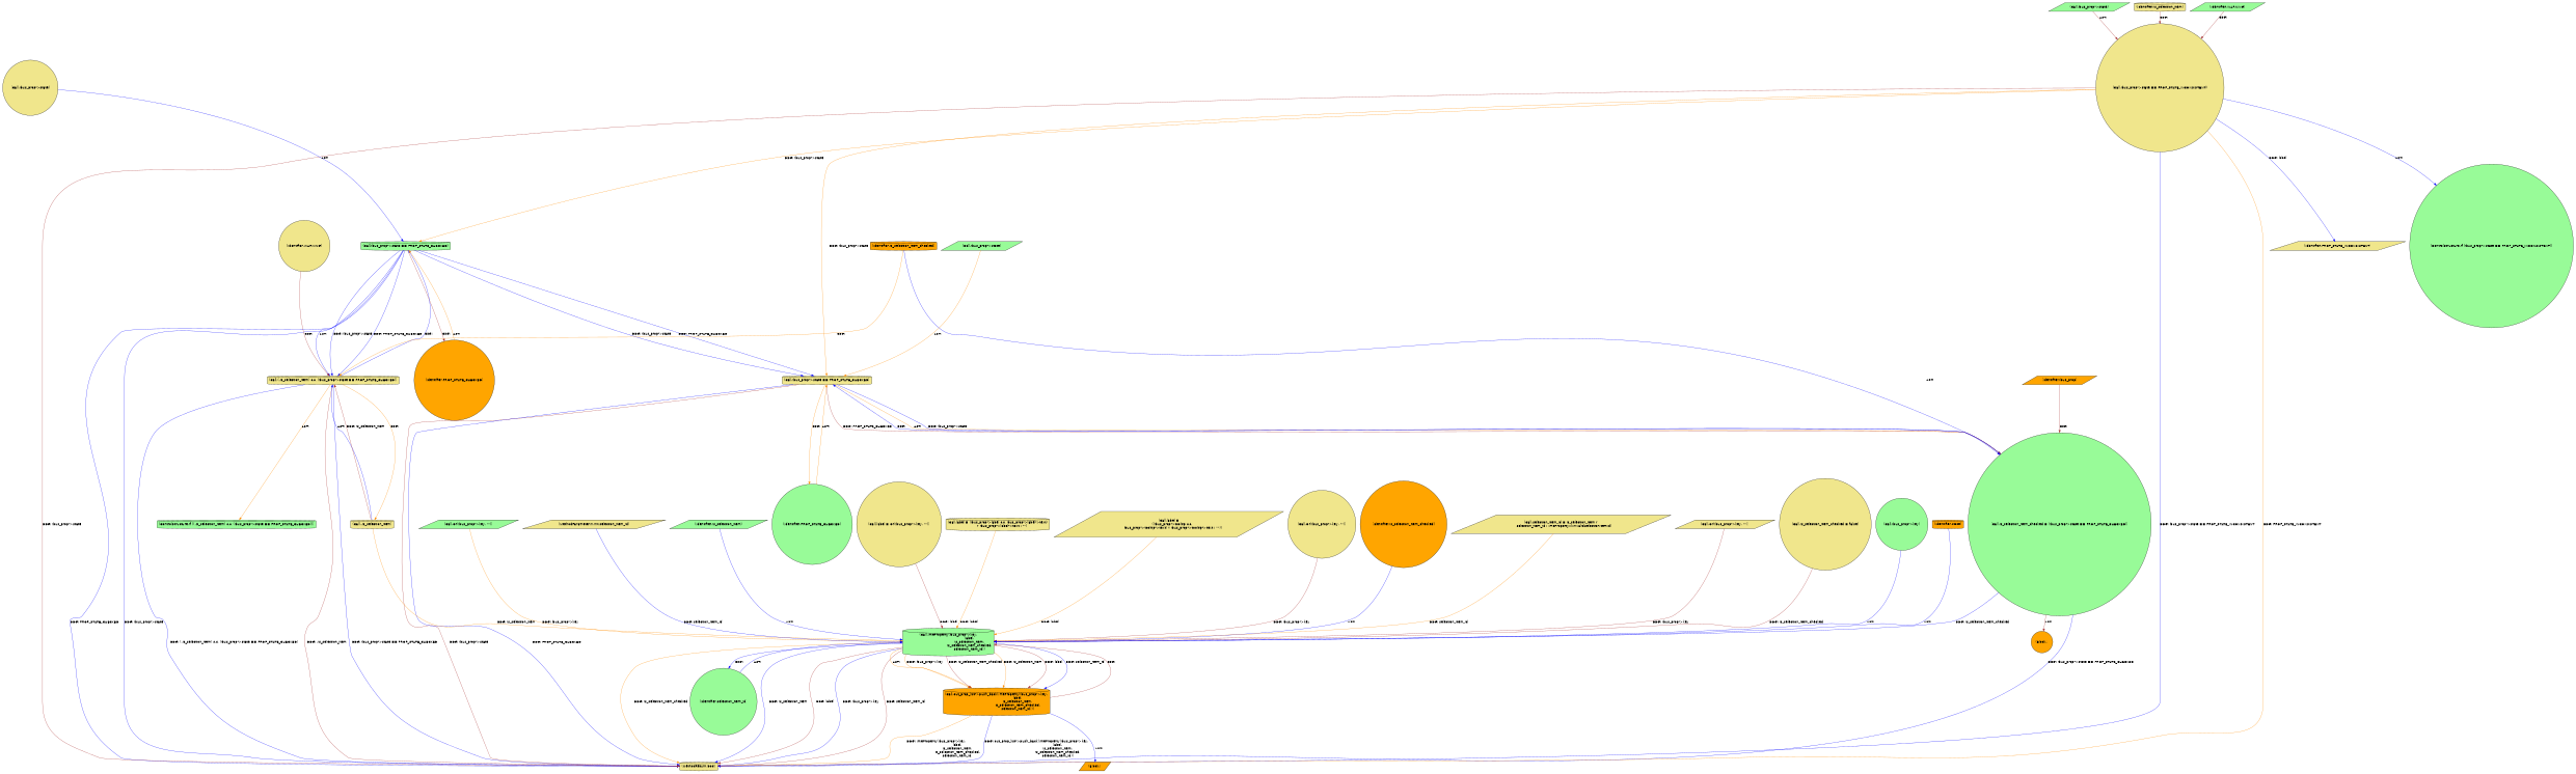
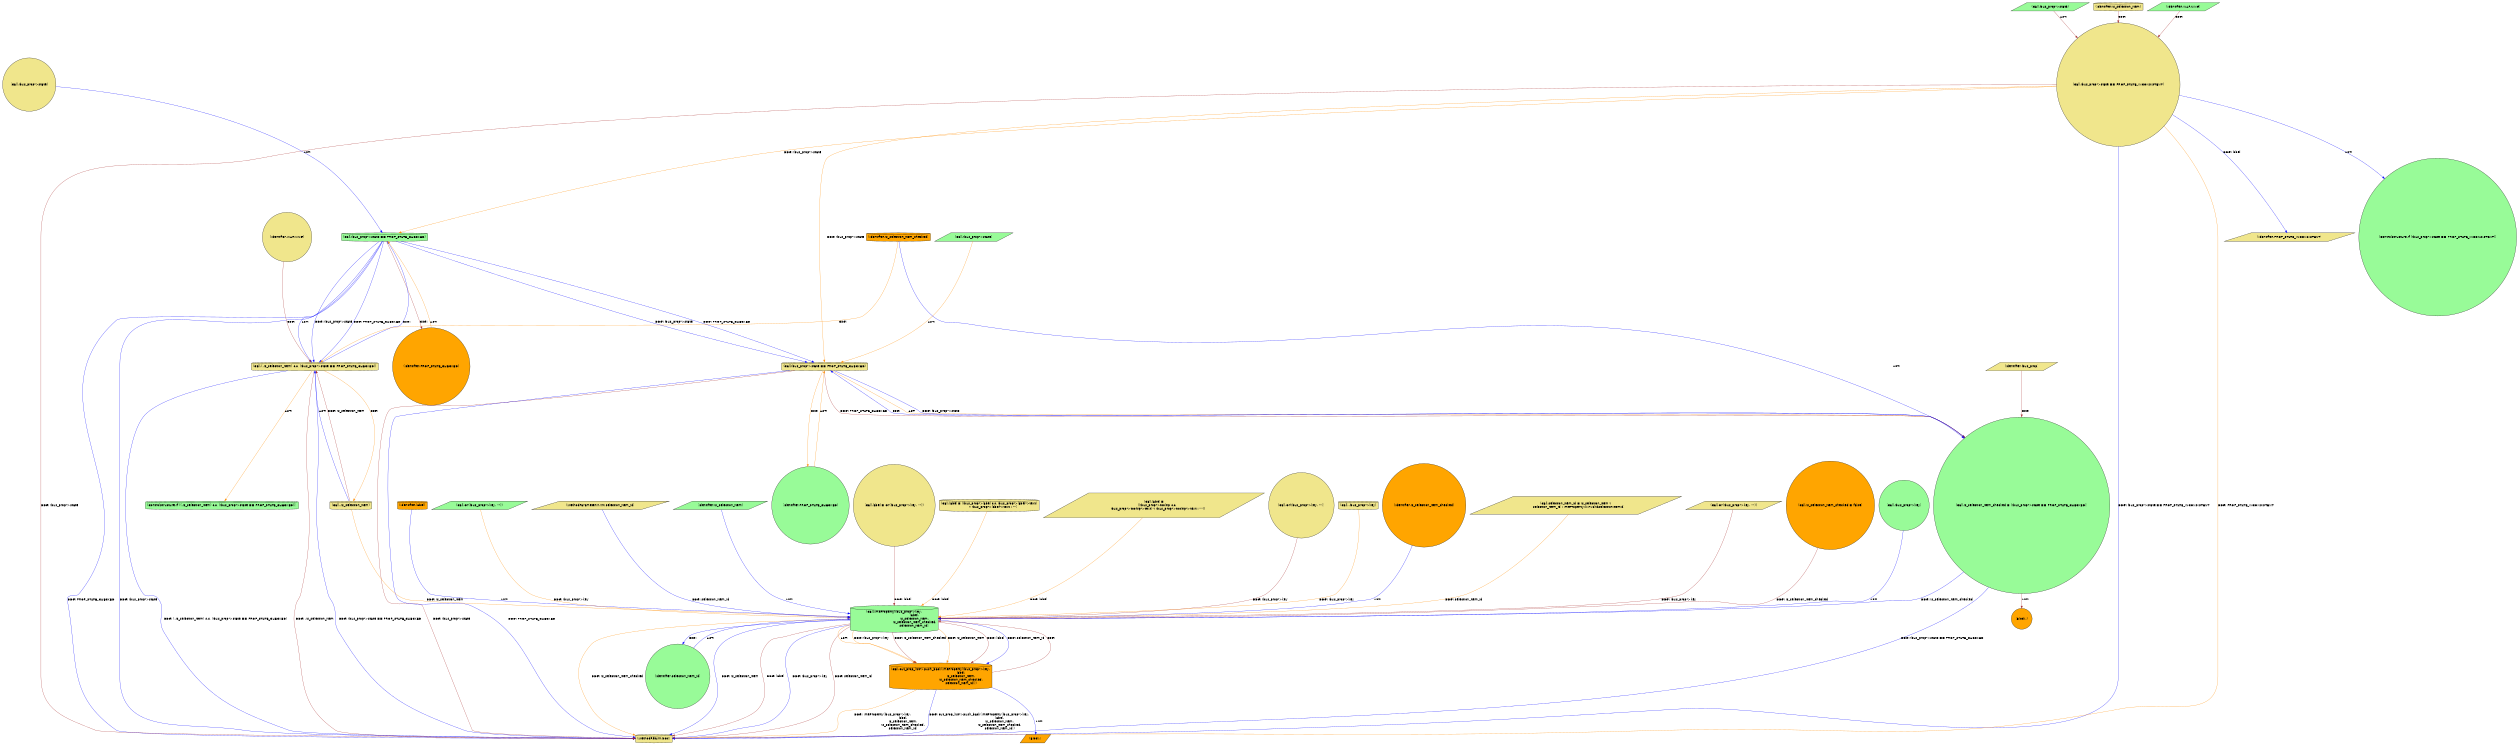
  digraph {
    fontname="DejaVu Sans"
    node [fillcolor=khaki fontname="DejaVu Sans" shape=circle style=filled]
    edge [color=blue fontname="DejaVu Sans"]
    n1 [fillcolor=palegreen label="(Call,ibus_prop->state == PROP_STATE_CHECKED)" shape=cylinder]
    n2 [label="(Call,(!is_selection_item) && (ibus_prop->state == PROP_STATE_CHECKED))" shape=cylinder]
    n3 [label="(Call,ibus_prop->state == PROP_STATE_CHECKED)" shape=cylinder]
    n4 [fillcolor=orange label="(Identifier,PROP_STATE_CHECKED)"]
    n5 [label="(MethodReturn,bool)" shape=cylinder]
    n6 [fillcolor=palegreen label="(ControlStructure,if ((!is_selection_item) && (ibus_prop->state == PROP_STATE_CHECKED)))" shape=cylinder]
    n7 [label="(Call,!is_selection_item)" shape=cylinder]
    n8 [fillcolor=palegreen label="(Call,is_selection_item_checked = (ibus_prop->state == PROP_STATE_CHECKED))"]
    n9 [fillcolor=palegreen label="(Identifier,PROP_STATE_CHECKED)"]
    n10 [label="(Call,ibus_prop->state == PROP_STATE_INCONSISTENT)"]
    n11 [label="(Identifier,PROP_STATE_INCONSISTENT)" shape=parallelogram]
    n12 [fillcolor=palegreen label="(ControlStructure,if (ibus_prop->state == PROP_STATE_INCONSISTENT))"]
    n13 [fillcolor=palegreen label="(Call,ImeProperty(ibus_prop->key,\n                                       label,\n                                       is_selection_item,\n                                       is_selection_item_checked,\n                                       selection_item_id))" shape=cylinder]
    n14 [fillcolor=orange label="(Block,)"]
    n15 [fillcolor=orange label="(Call,out_prop_list->push_back(ImeProperty(ibus_prop->key,\n                                       label,\n                                       is_selection_item,\n                                       is_selection_item_checked,\n                                       selection_item_id)))" shape=cylinder]
    n16 [fillcolor=palegreen label="(Identifier,selection_item_id)"]
    n17 [fillcolor=orange label="(Block,)" shape=parallelogram]
    n18 [label="(Call,label = Or(ibus_prop->key, \"\"))"]
    n19 [fillcolor=palegreen label="(Call,ibus_prop->state)" shape=parallelogram]
    n20 [label="(Call,label = (ibus_prop->label && ibus_prop->label->text)\n        ? ibus_prop->label->text : \"\")" shape=cylinder]
    n21 [fillcolor=palegreen label="(Call,ibus_prop->state)" shape=parallelogram]
    n22 [label="(Call,label =\n      ((ibus_prop->tooltip &&\n        ibus_prop->tooltip->text) ? ibus_prop->tooltip->text : \"\"))" shape=parallelogram]
    n23 [label="(Call,Or(ibus_prop->key, \"\"))"]
+   n24 [label="(Call,!ibus_prop->key)" shape=cylinder]
    n25 [label="(Identifier,is_selection_item)" shape=cylinder]
    n26 [fillcolor=orange label="(Identifier,is_selection_item_checked)"]
    n27 [label="(Call,selection_item_id = is_selection_item ?\n      selection_item_id : ImeProperty::kInvalidSelectionItemId)" shape=parallelogram]
    n28 [label="(Call,Or(ibus_prop->key, \"\"))" shape=parallelogram]
-   n29 [fillcolor=orange label="(Identifier,ibus_prop)" shape=parallelogram]
+   n29 [label="(Identifier,ibus_prop)" shape=parallelogram]
    n30 [label="(Call,ibus_prop->state)"]
-   n31 [label="(Call,is_selection_item_checked = false)"]
+   n31 [fillcolor=orange label="(Call,is_selection_item_checked = false)"]
    n32 [fillcolor=palegreen label="(Call,ibus_prop->key)"]
-   n33 [fillcolor=orange label="(Identifier,state)" shape=cylinder]
+   n33 [fillcolor=orange label="(Identifier,label)" shape=cylinder]
    n34 [fillcolor=palegreen label="(Call,Or(ibus_prop->key, \"\"))" shape=parallelogram]
    n35 [label="(Identifier,WARNING)"]
    n36 [label="(MethodParameterIn,int selection_item_id)" shape=parallelogram]
    n37 [fillcolor=palegreen label="(Identifier,is_selection_item)" shape=parallelogram]
    n38 [fillcolor=palegreen label="(Identifier,WARNING)" shape=parallelogram]
    n39 [fillcolor=orange label="(Identifier,is_selection_item_checked)" shape=cylinder]
    n1 -> n2 [label="AST: "]
    n1 -> n2 [label="DDG: ibus_prop->state"]
    n1 -> n2 [label="DDG: PROP_STATE_CHECKED"]
    n1 -> n3 [label="DDG: ibus_prop->state"]
    n1 -> n3 [label="DDG: PROP_STATE_CHECKED"]
    n1 -> n4 [color=brown label="CFG: "]
    n1 -> n5 [label="DDG: PROP_STATE_CHECKED"]
    n1 -> n5 [label="DDG: ibus_prop->state"]
    n2 -> n1 [label="CFG: "]
    n2 -> n5 [label="DDG: (!is_selection_item) && (ibus_prop->state == PROP_STATE_CHECKED)"]
    n2 -> n5 [color=brown label="DDG: !is_selection_item"]
    n2 -> n5 [label="DDG: ibus_prop->state == PROP_STATE_CHECKED"]
    n2 -> n6 [color=darkorange label="AST: "]
    n2 -> n7 [color=darkorange label="CFG: "]
    n3 -> n5 [color=brown label="DDG: ibus_prop->state"]
    n3 -> n5 [label="DDG: PROP_STATE_CHECKED"]
    n3 -> n8 [color=darkorange label="AST: "]
    n3 -> n8 [label="DDG: ibus_prop->state"]
    n3 -> n8 [color=brown label="DDG: PROP_STATE_CHECKED"]
    n3 -> n9 [color=darkorange label="CFG: "]
    n4 -> n1 [color=darkorange label="AST: "]
    n7 -> n2 [label="AST: "]
    n7 -> n2 [color=brown label="DDG: is_selection_item"]
    n7 -> n13 [color=darkorange label="DDG: is_selection_item"]
    n8 -> n3 [label="CFG: "]
    n8 -> n5 [label="DDG: ibus_prop->state == PROP_STATE_CHECKED"]
    n8 -> n13 [label="DDG: is_selection_item_checked"]
    n8 -> n14 [color=brown label="AST: "]
    n9 -> n3 [color=darkorange label="AST: "]
    n10 -> n1 [color=darkorange label="DDG: ibus_prop->state"]
    n10 -> n3 [color=darkorange label="DDG: ibus_prop->state"]
    n10 -> n5 [label="DDG: ibus_prop->state == PROP_STATE_INCONSISTENT"]
    n10 -> n5 [color=brown label="DDG: ibus_prop->state"]
    n10 -> n5 [color=darkorange label="DDG: PROP_STATE_INCONSISTENT"]
    n10 -> n11 [label="DDG: label"]
    n10 -> n12 [label="AST: "]
    n13 -> n5 [color=darkorange label="DDG: is_selection_item_checked"]
    n13 -> n5 [label="DDG: is_selection_item"]
    n13 -> n5 [color=brown label="DDG: label"]
    n13 -> n5 [label="DDG: ibus_prop->key"]
    n13 -> n5 [color=brown label="DDG: selection_item_id"]
    n13 -> n15 [color=darkorange label="AST: "]
    n13 -> n15 [color=darkorange label="DDG: ibus_prop->key"]
    n13 -> n15 [color=brown label="DDG: is_selection_item_checked"]
    n13 -> n15 [color=darkorange label="DDG: is_selection_item"]
    n13 -> n15 [color=brown label="DDG: label"]
    n13 -> n15 [label="DDG: selection_item_id"]
    n13 -> n16 [label="CFG: "]
    n15 -> n5 [color=darkorange label="DDG: ImeProperty(ibus_prop->key,\n                                       label,\n                                       is_selection_item,\n                                       is_selection_item_checked,\n                                       selection_item_id)"]
    n15 -> n5 [label="DDG: out_prop_list->push_back(ImeProperty(ibus_prop->key,\n                                       label,\n                                       is_selection_item,\n                                       is_selection_item_checked,\n                                       selection_item_id))"]
    n15 -> n13 [color=brown label="CFG: "]
    n15 -> n17 [label="AST: "]
    n16 -> n13 [label="AST: "]
    n18 -> n13 [color=brown label="DDG: label"]
    n19 -> n3 [color=darkorange label="AST: "]
    n20 -> n13 [color=darkorange label="DDG: label"]
    n21 -> n10 [color=brown label="AST: "]
    n22 -> n13 [color=darkorange label="DDG: label"]
    n23 -> n13 [color=brown label="DDG: ibus_prop->key"]
+   n24 -> n13 [color=darkorange label="DDG: ibus_prop->key"]
    n25 -> n10 [color=brown label="CFG: "]
    n26 -> n13 [label="AST: "]
    n27 -> n13 [color=darkorange label="DDG: selection_item_id"]
    n28 -> n13 [color=brown label="DDG: ibus_prop->key"]
    n29 -> n8 [color=brown label="CFG: "]
    n30 -> n1 [label="AST: "]
    n31 -> n13 [color=brown label="DDG: is_selection_item_checked"]
    n32 -> n13 [label="AST: "]
    n33 -> n13 [label="AST: "]
    n34 -> n13 [color=darkorange label="DDG: ibus_prop->key"]
    n35 -> n2 [color=brown label="CFG: "]
    n36 -> n13 [label="DDG: selection_item_id"]
    n37 -> n13 [label="AST: "]
    n38 -> n10 [color=brown label="CFG: "]
    n39 -> n2 [color=darkorange label="CFG: "]
    n39 -> n8 [label="AST: "]
  }
